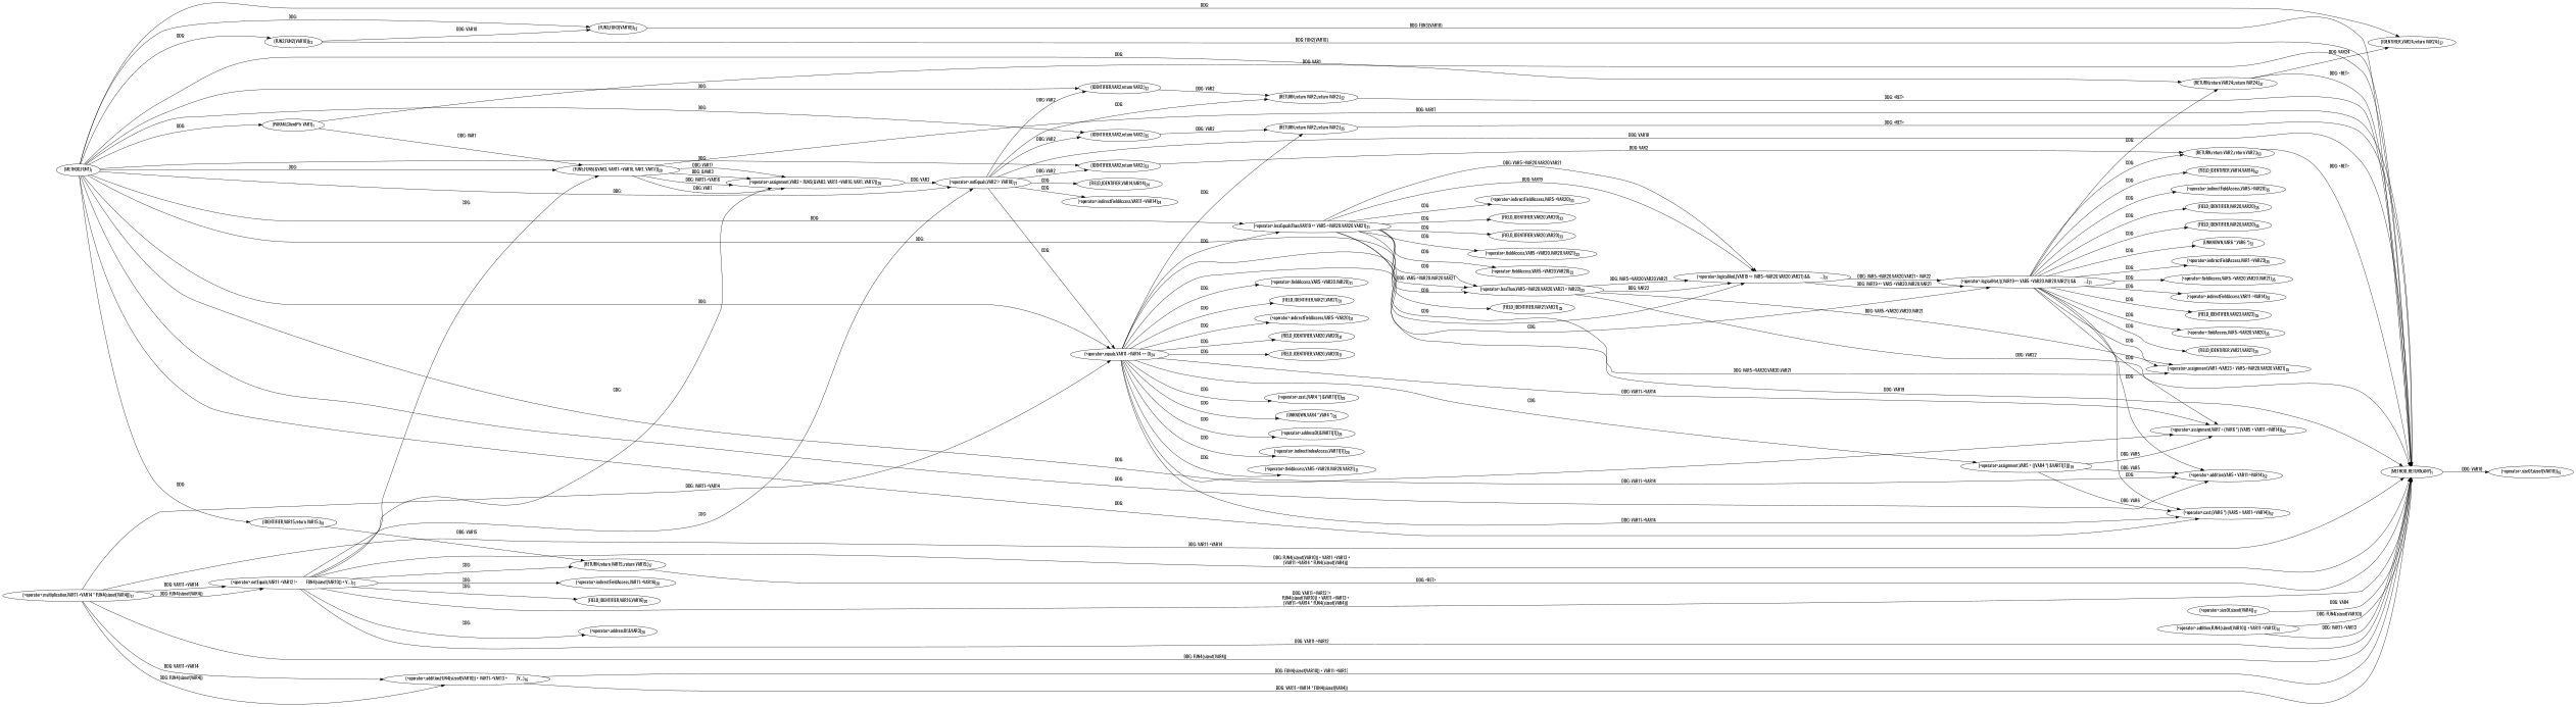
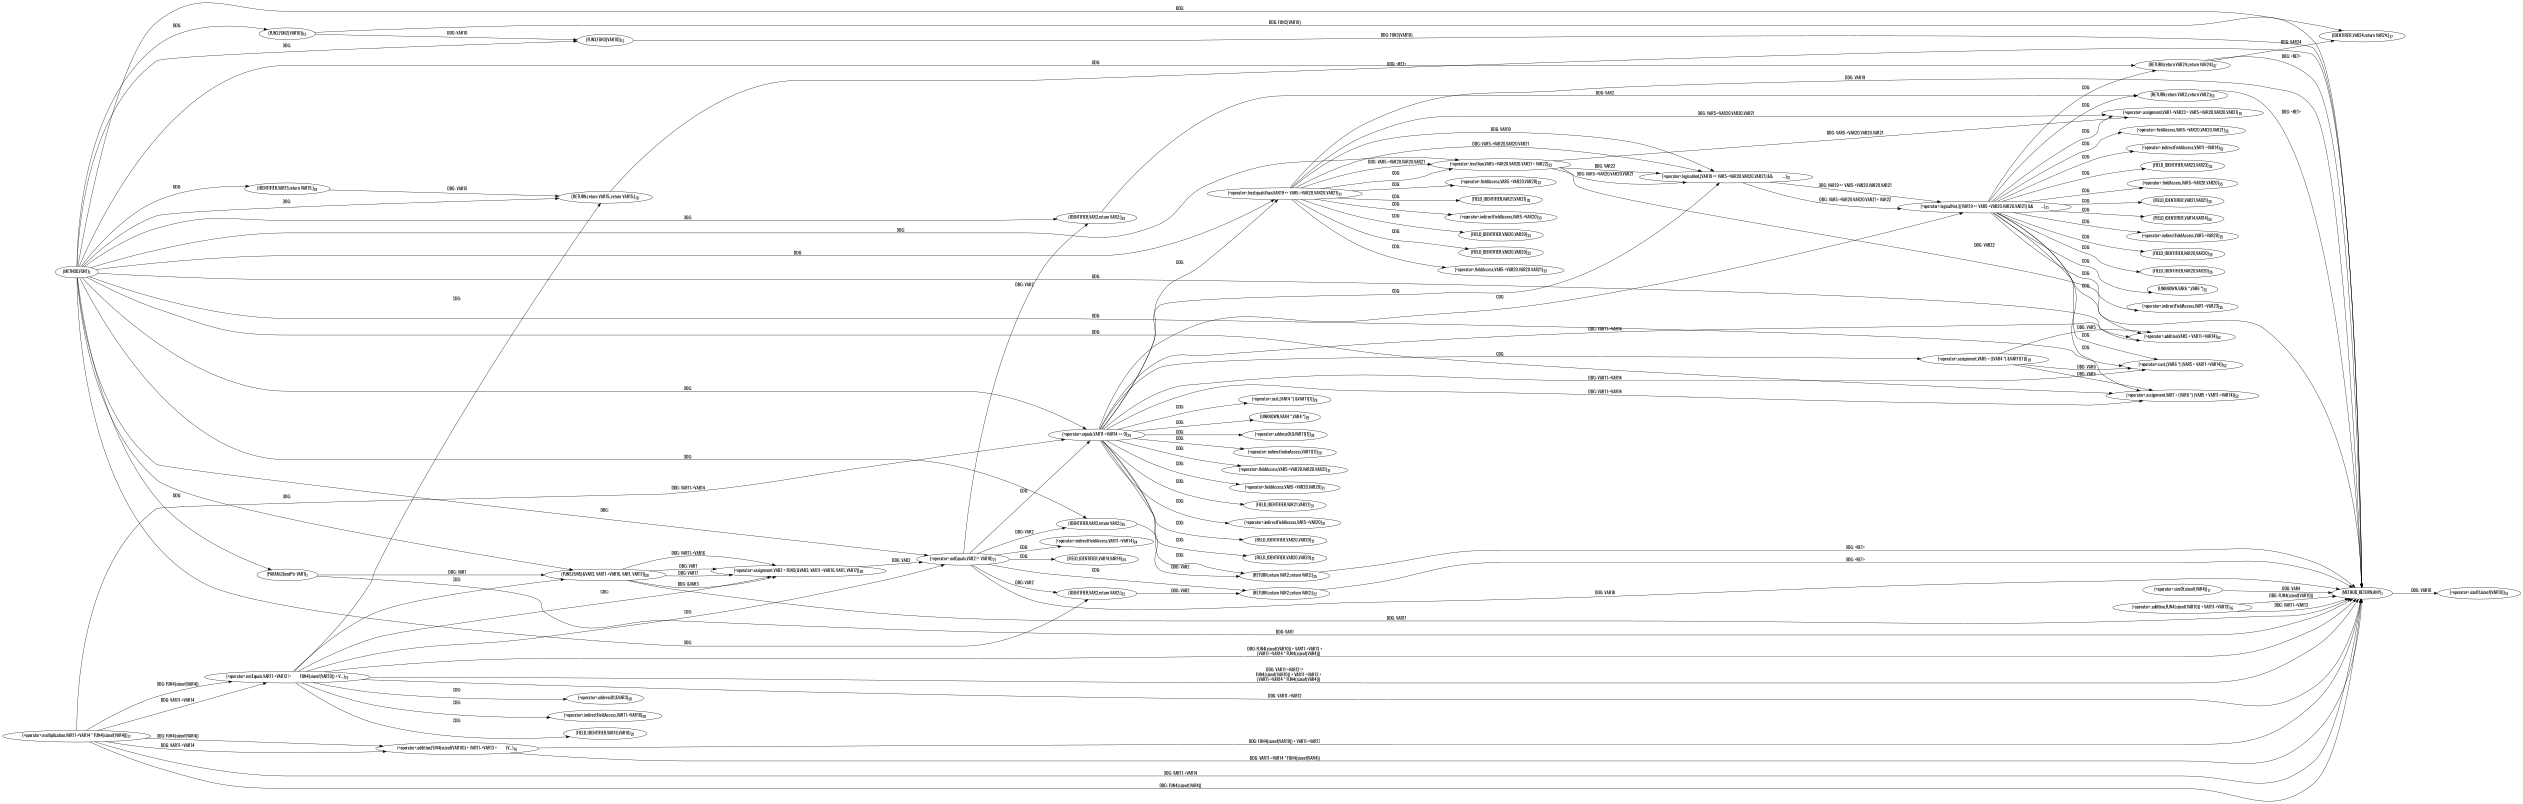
  digraph {
    fontname=Oswald
    rankdir=LR
    node [fontname=Oswald]
    edge [fontname=Oswald]
    n1 [label=<(METHOD,FUN1)<SUB>1</SUB>>]
    n2 [label=<(PARAM,ClientPtr VAR1)<SUB>1</SUB>>]
    n3 [label=<(FUN2,FUN2(VAR10))<SUB>12</SUB>>]
    n4 [label=<(FUN3,FUN3(VAR10))<SUB>13</SUB>>]
    n5 [label=<(&lt;operator&gt;.assignment,VAR7 = (VAR6 *) (VAR5 + VAR11-&gt;VAR14))<SUB>52</SUB>>]
    n6 [label=<(&lt;operator&gt;.notEquals,VAR2 != VAR18)<SUB>21</SUB>>]
    n7 [label=<(&lt;operator&gt;.equals,VAR11-&gt;VAR14 == 0)<SUB>24</SUB>>]
    n8 [label=<(IDENTIFIER,VAR2,return VAR2;)<SUB>53</SUB>>]
-   n9 [label=<(RETURN,return VAR15;,return VAR15;)<SUB>17</SUB>>]
+   n9 [label=<(RETURN,return VAR15;,return VAR15;)<SUB>18</SUB>>]
    n10 [label=<(FUN5,FUN5(&amp;VAR3, VAR11-&gt;VAR16, VAR1, VAR17))<SUB>20</SUB>>]
    n11 [label=<(RETURN,return VAR24;,return VAR24;)<SUB>37</SUB>>]
    n12 [label=<(&lt;operator&gt;.cast,(VAR6 *) (VAR5 + VAR11-&gt;VAR14))<SUB>52</SUB>>]
    n13 [label=<(IDENTIFIER,VAR15,return VAR15;)<SUB>18</SUB>>]
    n14 [label=<(IDENTIFIER,VAR2,return VAR2;)<SUB>22</SUB>>]
    n15 [label=<(IDENTIFIER,VAR2,return VAR2;)<SUB>25</SUB>>]
    n16 [label=<(IDENTIFIER,VAR24,return VAR24;)<SUB>37</SUB>>]
    n17 [label=<(&lt;operator&gt;.addition,VAR5 + VAR11-&gt;VAR14)<SUB>52</SUB>>]
    n18 [label=<(&lt;operator&gt;.lessEqualsThan,VAR19 &lt;= VAR5-&gt;VAR20.VAR20.VAR21)<SUB>31</SUB>>]
    n19 [label=<(&lt;operator&gt;.lessThan,VAR5-&gt;VAR20.VAR20.VAR21 &lt; VAR22)<SUB>33</SUB>>]
    n20 [label=<(METHOD_RETURN,ANY)<SUB>1</SUB>>]
    n21 [label=<(RETURN,return VAR2;,return VAR2;)<SUB>22</SUB>>]
    n22 [label=<(&lt;operator&gt;.indirectFieldAccess,VAR11-&gt;VAR14)<SUB>24</SUB>>]
    n23 [label=<(FIELD_IDENTIFIER,VAR14,VAR14)<SUB>24</SUB>>]
    n24 [label=<(&lt;operator&gt;.assignment,VAR5 = ((VAR4 *) &amp;VAR11[1]))<SUB>29</SUB>>]
    n25 [label=<(&lt;operator&gt;.logicalNot,!((VAR19 &lt;= VAR5-&gt;VAR20.VAR20.VAR21) &amp;&amp;        ...)<SUB>31</SUB>>]
    n26 [label=<(RETURN,return VAR2;,return VAR2;)<SUB>25</SUB>>]
    n27 [label=<(&lt;operator&gt;.logicalAnd,(VAR19 &lt;= VAR5-&gt;VAR20.VAR20.VAR21) &amp;&amp;          ...)<SUB>31</SUB>>]
    n28 [label=<(&lt;operator&gt;.cast,(VAR4 *) &amp;VAR11[1])<SUB>29</SUB>>]
    n29 [label=<(UNKNOWN,VAR4 *,VAR4 *)<SUB>29</SUB>>]
    n30 [label=<(&lt;operator&gt;.addressOf,&amp;VAR11[1])<SUB>29</SUB>>]
    n31 [label=<(&lt;operator&gt;.indirectIndexAccess,VAR11[1])<SUB>29</SUB>>]
    n32 [label=<(&lt;operator&gt;.fieldAccess,VAR5-&gt;VAR20.VAR20.VAR21)<SUB>31</SUB>>]
    n33 [label=<(&lt;operator&gt;.fieldAccess,VAR5-&gt;VAR20.VAR20)<SUB>31</SUB>>]
    n34 [label=<(FIELD_IDENTIFIER,VAR21,VAR21)<SUB>31</SUB>>]
    n35 [label=<(&lt;operator&gt;.indirectFieldAccess,VAR5-&gt;VAR20)<SUB>31</SUB>>]
    n36 [label=<(FIELD_IDENTIFIER,VAR20,VAR20)<SUB>31</SUB>>]
    n37 [label=<(FIELD_IDENTIFIER,VAR20,VAR20)<SUB>31</SUB>>]
    n38 [label=<(RETURN,return VAR2;,return VAR2;)<SUB>53</SUB>>]
    n39 [label=<(&lt;operator&gt;.assignment,VAR2 = FUN5(&amp;VAR3, VAR11-&gt;VAR16, VAR1, VAR17))<SUB>20</SUB>>]
    n40 [label=<(&lt;operator&gt;.assignment,VAR1-&gt;VAR23 = VAR5-&gt;VAR20.VAR20.VAR21)<SUB>35</SUB>>]
    n41 [label=<(&lt;operator&gt;.fieldAccess,VAR5-&gt;VAR20.VAR20.VAR21)<SUB>33</SUB>>]
    n42 [label=<(&lt;operator&gt;.fieldAccess,VAR5-&gt;VAR20.VAR20)<SUB>33</SUB>>]
    n43 [label=<(FIELD_IDENTIFIER,VAR21,VAR21)<SUB>33</SUB>>]
    n44 [label=<(&lt;operator&gt;.indirectFieldAccess,VAR5-&gt;VAR20)<SUB>33</SUB>>]
    n45 [label=<(FIELD_IDENTIFIER,VAR20,VAR20)<SUB>33</SUB>>]
    n46 [label=<(FIELD_IDENTIFIER,VAR20,VAR20)<SUB>33</SUB>>]
    n47 [label=<(&lt;operator&gt;.sizeOf,sizeof(VAR10))<SUB>16</SUB>>]
    n48 [label=<(&lt;operator&gt;.notEquals,VAR11-&gt;VAR12 !=         FUN4(sizeof(VAR10)) + V...)<SUB>15</SUB>>]
    n49 [label=<(&lt;operator&gt;.addressOf,&amp;VAR3)<SUB>20</SUB>>]
    n50 [label=<(&lt;operator&gt;.indirectFieldAccess,VAR11-&gt;VAR16)<SUB>20</SUB>>]
    n51 [label=<(FIELD_IDENTIFIER,VAR16,VAR16)<SUB>20</SUB>>]
    n52 [label=<(UNKNOWN,VAR6 *,VAR6 *)<SUB>52</SUB>>]
    n53 [label=<(&lt;operator&gt;.indirectFieldAccess,VAR1-&gt;VAR23)<SUB>35</SUB>>]
    n54 [label=<(&lt;operator&gt;.fieldAccess,VAR5-&gt;VAR20.VAR20.VAR21)<SUB>35</SUB>>]
    n55 [label=<(&lt;operator&gt;.indirectFieldAccess,VAR11-&gt;VAR14)<SUB>52</SUB>>]
    n56 [label=<(FIELD_IDENTIFIER,VAR23,VAR23)<SUB>35</SUB>>]
    n57 [label=<(&lt;operator&gt;.fieldAccess,VAR5-&gt;VAR20.VAR20)<SUB>35</SUB>>]
    n58 [label=<(FIELD_IDENTIFIER,VAR21,VAR21)<SUB>35</SUB>>]
    n59 [label=<(FIELD_IDENTIFIER,VAR14,VAR14)<SUB>52</SUB>>]
    n60 [label=<(&lt;operator&gt;.indirectFieldAccess,VAR5-&gt;VAR20)<SUB>35</SUB>>]
    n61 [label=<(FIELD_IDENTIFIER,VAR20,VAR20)<SUB>35</SUB>>]
    n62 [label=<(FIELD_IDENTIFIER,VAR20,VAR20)<SUB>35</SUB>>]
    n63 [label=<(&lt;operator&gt;.addition,FUN4(sizeof(VAR10)) + VAR11-&gt;VAR13 +         (V...)<SUB>16</SUB>>]
    n64 [label=<(&lt;operator&gt;.addition,FUN4(sizeof(VAR10)) + VAR11-&gt;VAR13)<SUB>16</SUB>>]
    n65 [label=<(&lt;operator&gt;.multiplication,VAR11-&gt;VAR14 * FUN4(sizeof(VAR4)))<SUB>17</SUB>>]
    n66 [label=<(&lt;operator&gt;.sizeOf,sizeof(VAR4))<SUB>17</SUB>>]
    n1 -> n2 [label="DDG: "]
    n1 -> n3 [label="DDG: "]
    n1 -> n4 [label="DDG: "]
    n1 -> n5 [label="DDG: "]
    n1 -> n6 [label="DDG: "]
    n1 -> n7 [label="DDG: "]
    n1 -> n8 [label="DDG: "]
+   n1 -> n9 [label="DDG: "]
    n1 -> n10 [label="DDG: "]
    n1 -> n11 [label="DDG: "]
    n1 -> n12 [label="DDG: "]
    n1 -> n13 [label="DDG: "]
    n1 -> n14 [label="DDG: "]
    n1 -> n15 [label="DDG: "]
    n1 -> n16 [label="DDG: "]
    n1 -> n17 [label="DDG: "]
    n1 -> n18 [label="DDG: "]
    n1 -> n19 [label="DDG: "]
    n2 -> n10 [label="DDG: VAR1"]
    n2 -> n20 [label="DDG: VAR1"]
    n3 -> n4 [label="DDG: VAR10"]
    n3 -> n20 [label="DDG: FUN2(VAR10)"]
    n4 -> n20 [label="DDG: FUN3(VAR10)"]
    n6 -> n7 [label="CDG: "]
    n6 -> n8 [label="DDG: VAR2"]
    n6 -> n14 [label="DDG: VAR2"]
    n6 -> n15 [label="DDG: VAR2"]
    n6 -> n20 [label="DDG: VAR18"]
    n6 -> n21 [label="CDG: "]
    n6 -> n22 [label="CDG: "]
    n6 -> n23 [label="CDG: "]
    n7 -> n5 [label="DDG: VAR11-&gt;VAR14"]
    n7 -> n12 [label="DDG: VAR11-&gt;VAR14"]
    n7 -> n17 [label="DDG: VAR11-&gt;VAR14"]
    n7 -> n18 [label="CDG: "]
    n7 -> n24 [label="CDG: "]
    n7 -> n25 [label="CDG: "]
    n7 -> n26 [label="CDG: "]
    n7 -> n27 [label="CDG: "]
    n7 -> n28 [label="CDG: "]
    n7 -> n29 [label="CDG: "]
    n7 -> n30 [label="CDG: "]
    n7 -> n31 [label="CDG: "]
    n7 -> n32 [label="CDG: "]
    n7 -> n33 [label="CDG: "]
    n7 -> n34 [label="CDG: "]
    n7 -> n35 [label="CDG: "]
    n7 -> n36 [label="CDG: "]
    n7 -> n37 [label="CDG: "]
    n8 -> n38 [label="DDG: VAR2"]
    n9 -> n20 [label="DDG: &lt;RET&gt;"]
    n10 -> n20 [label="DDG: VAR17"]
    n10 -> n39 [label="DDG: &amp;VAR3"]
    n10 -> n39 [label="DDG: VAR11-&gt;VAR16"]
    n10 -> n39 [label="DDG: VAR1"]
    n10 -> n39 [label="DDG: VAR17"]
    n11 -> n16 [label="DDG: VAR24"]
    n11 -> n20 [label="DDG: &lt;RET&gt;"]
    n13 -> n9 [label="DDG: VAR15"]
    n14 -> n21 [label="DDG: VAR2"]
    n15 -> n26 [label="DDG: VAR2"]
    n18 -> n19 [label="DDG: VAR5-&gt;VAR20.VAR20.VAR21"]
    n18 -> n19 [label="CDG: "]
    n18 -> n20 [label="DDG: VAR19"]
    n18 -> n27 [label="DDG: VAR19"]
    n18 -> n27 [label="DDG: VAR5-&gt;VAR20.VAR20.VAR21"]
    n18 -> n40 [label="DDG: VAR5-&gt;VAR20.VAR20.VAR21"]
    n18 -> n41 [label="CDG: "]
    n18 -> n42 [label="CDG: "]
    n18 -> n43 [label="CDG: "]
    n18 -> n44 [label="CDG: "]
    n18 -> n45 [label="CDG: "]
    n18 -> n46 [label="CDG: "]
    n19 -> n20 [label="DDG: VAR22"]
    n19 -> n27 [label="DDG: VAR5-&gt;VAR20.VAR20.VAR21"]
    n19 -> n27 [label="DDG: VAR22"]
    n19 -> n40 [label="DDG: VAR5-&gt;VAR20.VAR20.VAR21"]
    n20 -> n47 [label="DDG: VAR10"]
    n21 -> n20 [label="DDG: &lt;RET&gt;"]
    n24 -> n5 [label="DDG: VAR5"]
    n24 -> n12 [label="DDG: VAR6"]
    n24 -> n17 [label="DDG: VAR5"]
    n25 -> n5 [label="CDG: "]
    n25 -> n11 [label="CDG: "]
    n25 -> n12 [label="CDG: "]
    n25 -> n17 [label="CDG: "]
    n25 -> n38 [label="CDG: "]
    n25 -> n40 [label="CDG: "]
    n25 -> n52 [label="CDG: "]
    n25 -> n53 [label="CDG: "]
    n25 -> n54 [label="CDG: "]
    n25 -> n55 [label="CDG: "]
    n25 -> n56 [label="CDG: "]
    n25 -> n57 [label="CDG: "]
    n25 -> n58 [label="CDG: "]
    n25 -> n59 [label="CDG: "]
    n25 -> n60 [label="CDG: "]
    n25 -> n61 [label="CDG: "]
    n25 -> n62 [label="CDG: "]
    n26 -> n20 [label="DDG: &lt;RET&gt;"]
    n27 -> n25 [label="DDG: VAR19 &lt;= VAR5-&gt;VAR20.VAR20.VAR21"]
    n27 -> n25 [label="DDG: VAR5-&gt;VAR20.VAR20.VAR21 &lt; VAR22"]
    n38 -> n20 [label="DDG: &lt;RET&gt;"]
    n39 -> n6 [label="DDG: VAR2"]
    n48 -> n6 [label="CDG: "]
    n48 -> n9 [label="CDG: "]
    n48 -> n10 [label="CDG: "]
    n48 -> n20 [label="DDG: VAR11-&gt;VAR12"]
    n48 -> n20 [label="DDG: FUN4(sizeof(VAR10)) + VAR11-&gt;VAR13 +\n        (VAR11-&gt;VAR14 * FUN4(sizeof(VAR4)))"]
    n48 -> n20 [label="DDG: VAR11-&gt;VAR12 !=\n        FUN4(sizeof(VAR10)) + VAR11-&gt;VAR13 +\n        (VAR11-&gt;VAR14 * FUN4(sizeof(VAR4)))"]
    n48 -> n39 [label="CDG: "]
    n48 -> n49 [label="CDG: "]
    n48 -> n50 [label="CDG: "]
    n48 -> n51 [label="CDG: "]
    n63 -> n20 [label="DDG: FUN4(sizeof(VAR10)) + VAR11-&gt;VAR13"]
    n63 -> n20 [label="DDG: VAR11-&gt;VAR14 * FUN4(sizeof(VAR4))"]
    n64 -> n20 [label="DDG: FUN4(sizeof(VAR10))"]
    n64 -> n20 [label="DDG: VAR11-&gt;VAR13"]
    n65 -> n7 [label="DDG: VAR11-&gt;VAR14"]
    n65 -> n20 [label="DDG: VAR11-&gt;VAR14"]
    n65 -> n20 [label="DDG: FUN4(sizeof(VAR4))"]
    n65 -> n48 [label="DDG: VAR11-&gt;VAR14"]
    n65 -> n48 [label="DDG: FUN4(sizeof(VAR4))"]
    n65 -> n63 [label="DDG: VAR11-&gt;VAR14"]
    n65 -> n63 [label="DDG: FUN4(sizeof(VAR4))"]
    n66 -> n20 [label="DDG: VAR4"]
  }
